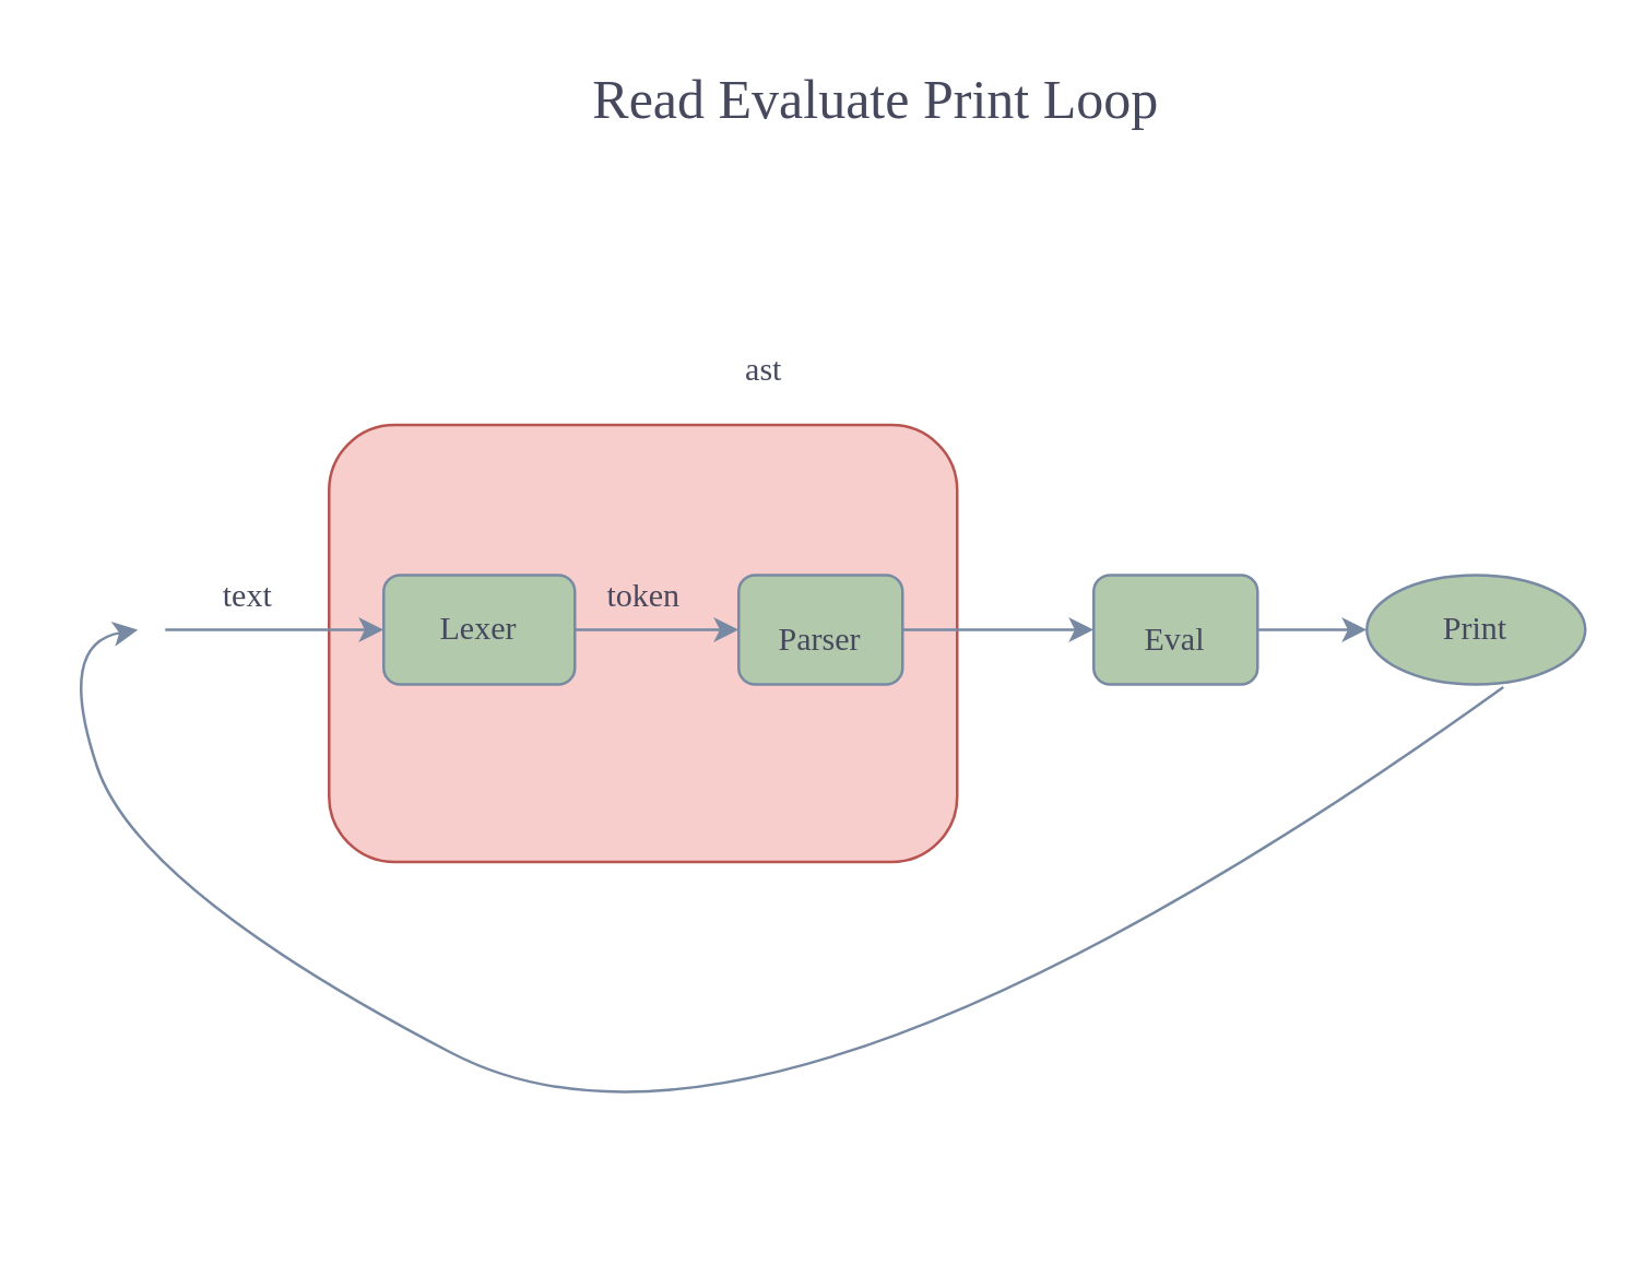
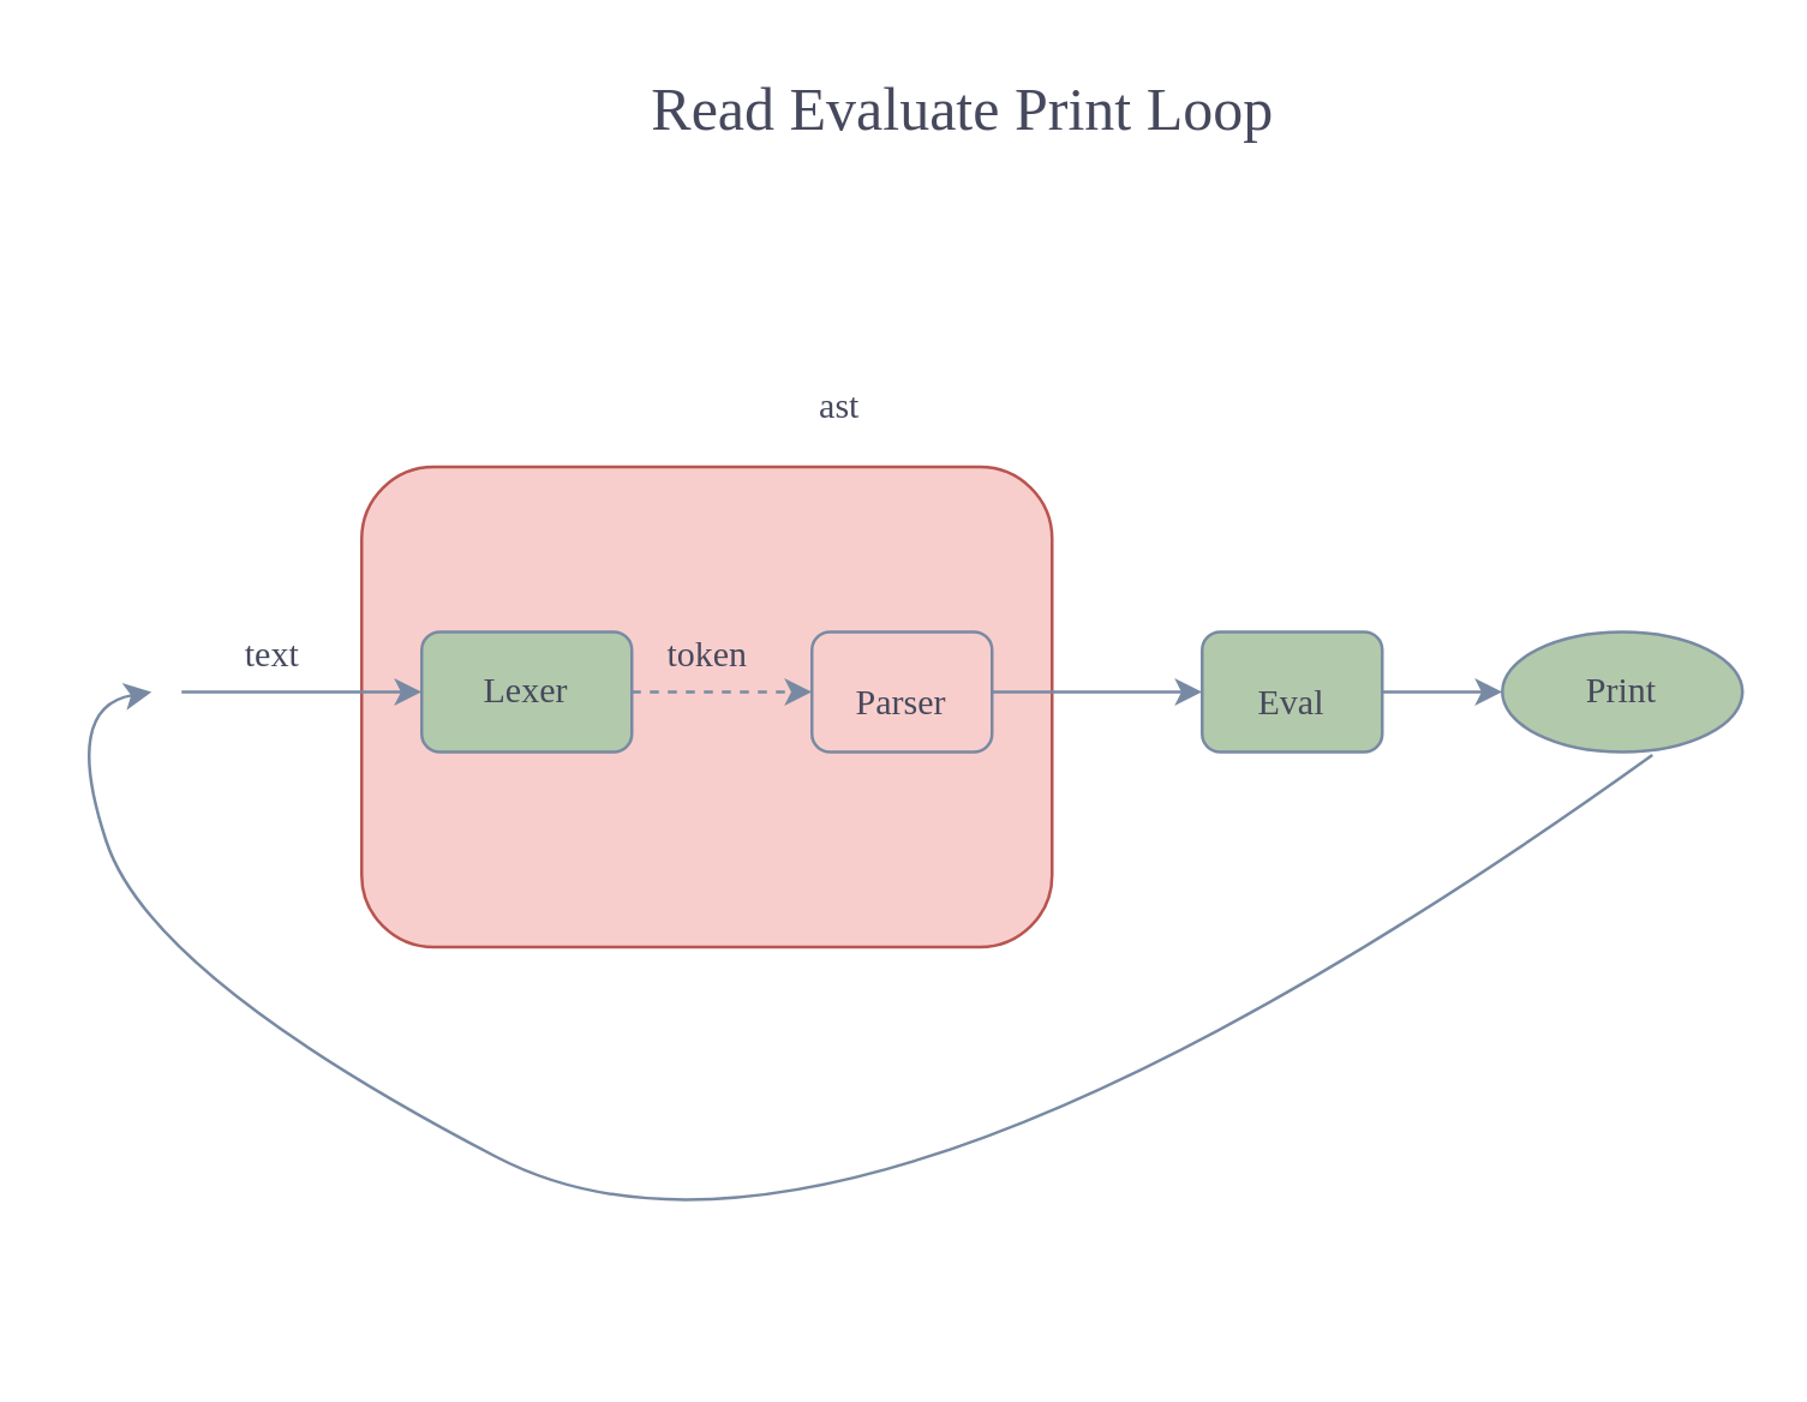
  <mxCell id="0" />
  <mxCell id="1" parent="0" />
  <mxCell id="2" value="Read Evaluate Print Loop" style="text;html=1;align=center;verticalAlign=middle;resizable=0;points=[];autosize=1;strokeColor=none;fontColor=#46495D;fontFamily=Comic Sans MS;fontSize=20;" parent="1" vertex="1"><mxGeometry x="195" y="20" width="250" height="30" as="geometry" /></mxCell>
  <mxCell id="3" value="" style="rounded=1;whiteSpace=wrap;html=1;sketch=0;fontFamily=Comic Sans MS;fontSize=20;fillColor=#f8cecc;strokeColor=#b85450;" parent="1" vertex="1"><mxGeometry x="120" y="155" width="230" height="160" as="geometry" /></mxCell>
- <mxCell id="4" value="" style="edgeStyle=orthogonalEdgeStyle;curved=0;rounded=1;sketch=0;orthogonalLoop=1;jettySize=auto;html=1;fontFamily=Comic Sans MS;fontSize=12;fontColor=#46495D;strokeColor=#788AA3;fillColor=#B2C9AB;" parent="1" source="5" target="6" edge="1"><mxGeometry relative="1" as="geometry" /></mxCell>
+ <mxCell id="4" value="" style="edgeStyle=orthogonalEdgeStyle;curved=0;rounded=1;sketch=0;orthogonalLoop=1;jettySize=auto;html=1;fontFamily=Comic Sans MS;fontSize=12;fontColor=#46495D;strokeColor=#788AA3;fillColor=#B2C9AB;dashed=1;" parent="1" source="5" target="6" edge="1"><mxGeometry relative="1" as="geometry" /></mxCell>
  <mxCell id="5" value="Lexer" style="rounded=1;whiteSpace=wrap;html=1;sketch=0;fontFamily=Comic Sans MS;fontSize=12;fontColor=#46495D;strokeColor=#788AA3;fillColor=#B2C9AB;" parent="1" vertex="1"><mxGeometry x="140" y="210" width="70" height="40" as="geometry" /></mxCell>
- <mxCell id="6" value="&lt;font style=&quot;font-size: 12px&quot;&gt;Parser&lt;/font&gt;" style="rounded=1;whiteSpace=wrap;html=1;sketch=0;fontFamily=Comic Sans MS;fontSize=20;fontColor=#46495D;strokeColor=#788AA3;fillColor=#B2C9AB;" parent="1" vertex="1"><mxGeometry x="270" y="210" width="60" height="40" as="geometry" /></mxCell>
+ <mxCell id="6" value="&lt;font style=&quot;font-size: 12px&quot;&gt;Parser&lt;/font&gt;" style="rounded=1;whiteSpace=wrap;html=1;sketch=0;fontFamily=Comic Sans MS;fontSize=20;fontColor=#46495D;strokeColor=#788AA3;fillColor=#f8cecc;" parent="1" vertex="1"><mxGeometry x="270" y="210" width="60" height="40" as="geometry" /></mxCell>
  <mxCell id="7" value="token" style="text;html=1;align=center;verticalAlign=middle;resizable=0;points=[];autosize=1;strokeColor=none;fontSize=12;fontFamily=Comic Sans MS;fontColor=#46495D;" parent="1" vertex="1"><mxGeometry x="210" y="207.5" width="50" height="20" as="geometry" /></mxCell>
  <mxCell id="8" value="" style="endArrow=classic;html=1;fontFamily=Comic Sans MS;fontSize=12;fontColor=#46495D;strokeColor=#788AA3;fillColor=#B2C9AB;exitX=1;exitY=0.5;exitDx=0;exitDy=0;entryX=0;entryY=0.5;entryDx=0;entryDy=0;" parent="1" source="6" target="11" edge="1"><mxGeometry width="50" height="50" relative="1" as="geometry"><mxPoint x="330" y="240.5" as="sourcePoint" /><mxPoint x="400" y="230" as="targetPoint" /></mxGeometry></mxCell>
  <mxCell id="9" value="ast" style="text;html=1;align=center;verticalAlign=middle;resizable=0;points=[];autosize=1;strokeColor=none;fontSize=12;fontFamily=Comic Sans MS;fontColor=#46495D;" parent="1" vertex="1"><mxGeometry x="264" y="125" width="30" height="20" as="geometry" /></mxCell>
  <mxCell id="10" value="" style="edgeStyle=orthogonalEdgeStyle;curved=0;rounded=1;sketch=0;orthogonalLoop=1;jettySize=auto;html=1;fontFamily=Comic Sans MS;fontSize=12;fontColor=#46495D;strokeColor=#788AA3;fillColor=#B2C9AB;" parent="1" source="11" target="12" edge="1"><mxGeometry relative="1" as="geometry" /></mxCell>
  <mxCell id="11" value="&lt;font style=&quot;font-size: 12px&quot;&gt;Eval&lt;/font&gt;" style="rounded=1;whiteSpace=wrap;html=1;sketch=0;fontFamily=Comic Sans MS;fontSize=20;fontColor=#46495D;strokeColor=#788AA3;fillColor=#B2C9AB;" parent="1" vertex="1"><mxGeometry x="400" y="210" width="60" height="40" as="geometry" /></mxCell>
  <mxCell id="12" value="Print" style="ellipse;whiteSpace=wrap;html=1;sketch=0;fontFamily=Comic Sans MS;fontSize=12;fontColor=#46495D;strokeColor=#788AA3;fillColor=#B2C9AB;" parent="1" vertex="1"><mxGeometry x="500" y="210" width="80" height="40" as="geometry" /></mxCell>
  <mxCell id="13" value="" style="endArrow=classic;html=1;fontFamily=Comic Sans MS;fontSize=12;fontColor=#46495D;strokeColor=#788AA3;fillColor=#B2C9AB;entryX=0;entryY=0.5;entryDx=0;entryDy=0;" parent="1" target="5" edge="1"><mxGeometry width="50" height="50" relative="1" as="geometry"><mxPoint x="60" y="230" as="sourcePoint" /><mxPoint x="110" y="227.5" as="targetPoint" /></mxGeometry></mxCell>
  <mxCell id="14" value="text" style="text;html=1;align=center;verticalAlign=middle;resizable=0;points=[];autosize=1;strokeColor=none;fontSize=12;fontFamily=Comic Sans MS;fontColor=#46495D;" parent="1" vertex="1"><mxGeometry x="70" y="207.5" width="40" height="20" as="geometry" /></mxCell>
  <mxCell id="15" value="" style="curved=1;endArrow=classic;html=1;fontFamily=Comic Sans MS;fontSize=12;fontColor=#46495D;strokeColor=#788AA3;fillColor=#B2C9AB;exitX=0.625;exitY=1.025;exitDx=0;exitDy=0;exitPerimeter=0;" parent="1" source="12" edge="1"><mxGeometry width="50" height="50" relative="1" as="geometry"><mxPoint x="20" y="285" as="sourcePoint" /><mxPoint x="50" y="230" as="targetPoint" /><Array as="points"><mxPoint x="280" y="445" /><mxPoint x="50" y="325" /><mxPoint x="20" y="235" /></Array></mxGeometry></mxCell>
